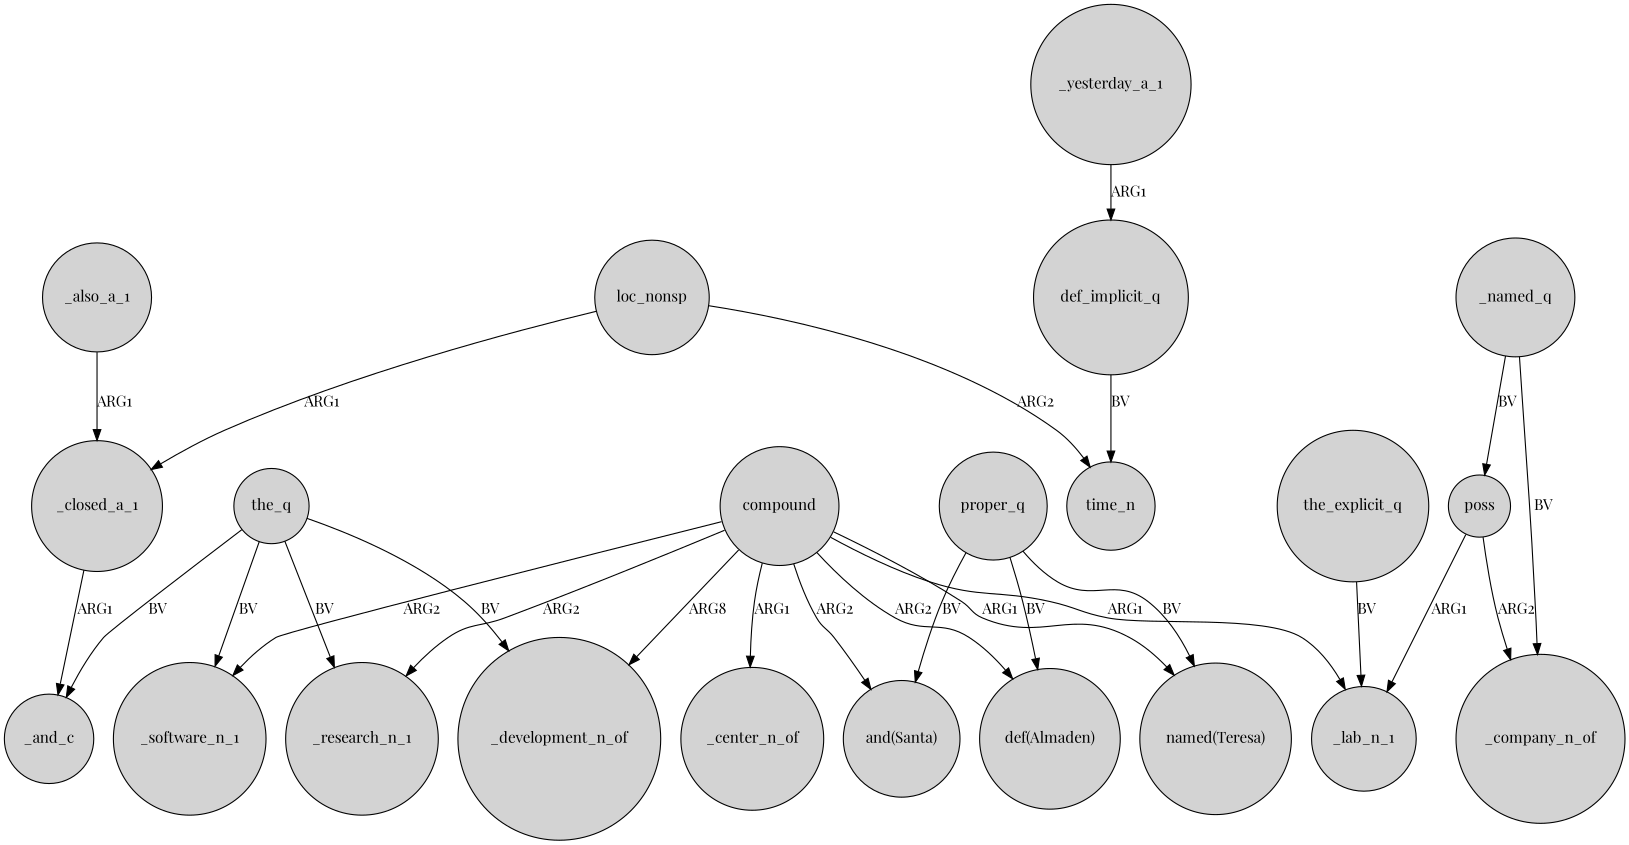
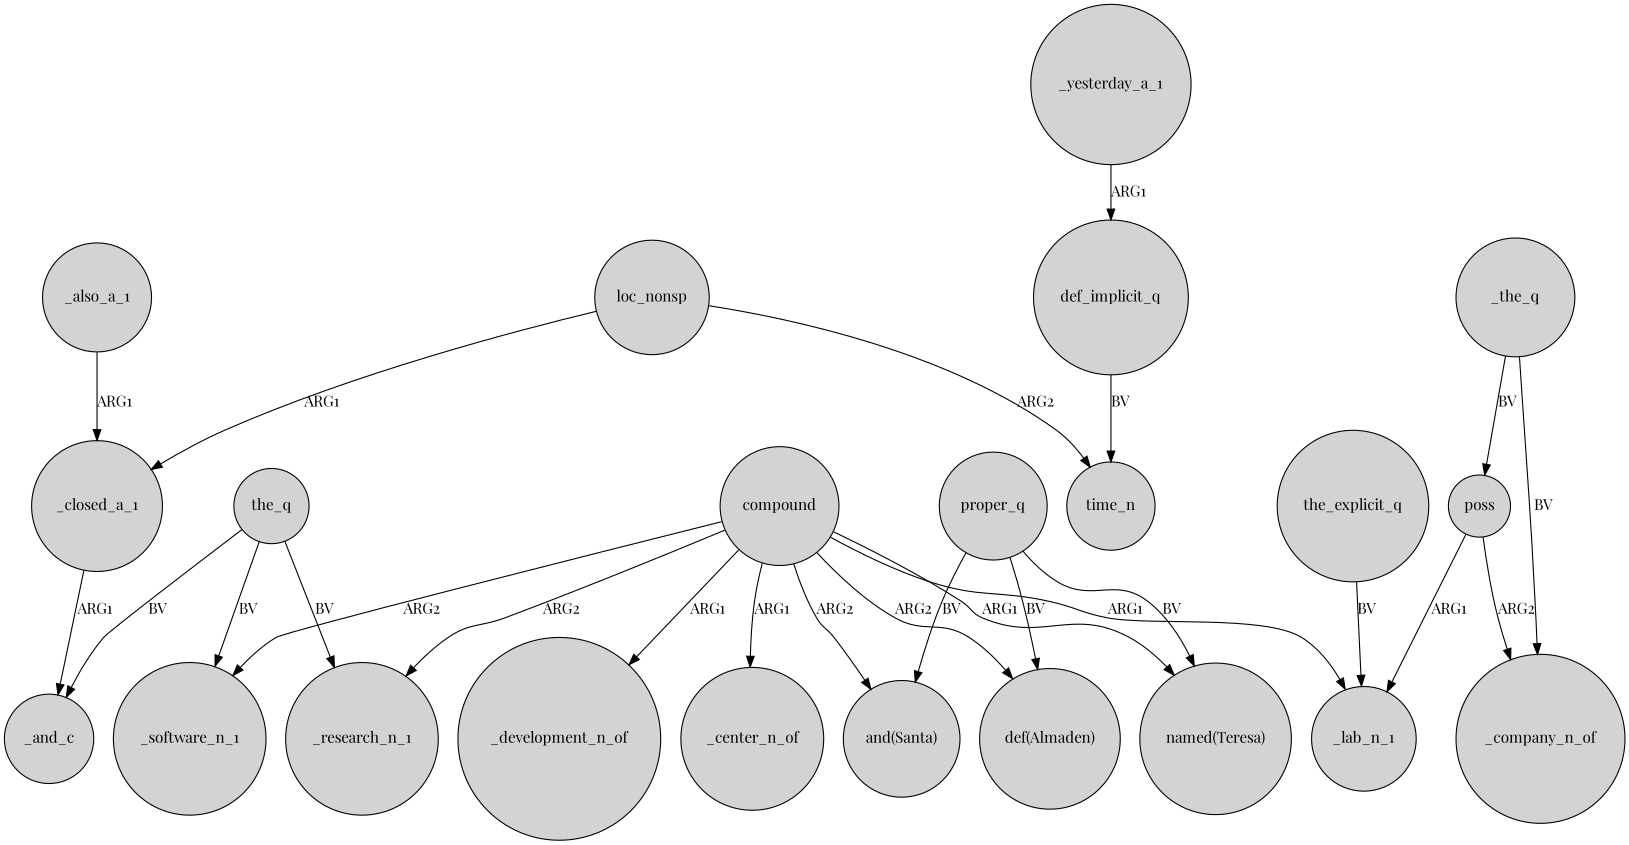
  digraph {
    fontname="Playfair Display"
    node [fontname="Playfair Display" shape=circle style=filled]
    edge [fontname="Playfair Display"]
    n1 [label=the_q]
    _software_n_1
    _research_n_1
    _and_c
    _development_n_of
-   _the_q [label=_named_q]
+   _the_q
    _company_n_of
    poss
    _yesterday_a_1
    def_implicit_q
    _also_a_1
    _closed_a_1
    compound
    _center_n_of
    n15 [label="and(Santa)"]
    _lab_n_1
    n17 [label="def(Almaden)"]
    "named(Teresa)"
    loc_nonsp
    time_n
    proper_q
    n22 [label=the_explicit_q]
    n1 -> _software_n_1 [label=BV]
    n1 -> _research_n_1 [label=BV]
    n1 -> _and_c [label=BV]
-   n1 -> _development_n_of [label=BV]
    _the_q -> _company_n_of [label=BV]
    _the_q -> poss [label=BV]
    poss -> _company_n_of [label=ARG2]
    poss -> _lab_n_1 [label=ARG1]
    _yesterday_a_1 -> def_implicit_q [label=ARG1]
    def_implicit_q -> time_n [label=BV]
    _also_a_1 -> _closed_a_1 [label=ARG1]
    _closed_a_1 -> _and_c [label=ARG1]
    compound -> _software_n_1 [label=ARG2]
    compound -> _research_n_1 [label=ARG2]
-   compound -> _development_n_of [label=ARG8]
+   compound -> _development_n_of [label=ARG1]
    compound -> _center_n_of [label=ARG1]
    compound -> n15 [label=ARG2]
    compound -> _lab_n_1 [label=ARG1]
    compound -> n17 [label=ARG2]
    compound -> "named(Teresa)" [label=ARG1]
    loc_nonsp -> _closed_a_1 [label=ARG1]
    loc_nonsp -> time_n [label=ARG2]
    proper_q -> n15 [label=BV]
    proper_q -> n17 [label=BV]
    proper_q -> "named(Teresa)" [label=BV]
    n22 -> _lab_n_1 [label=BV]
  }
